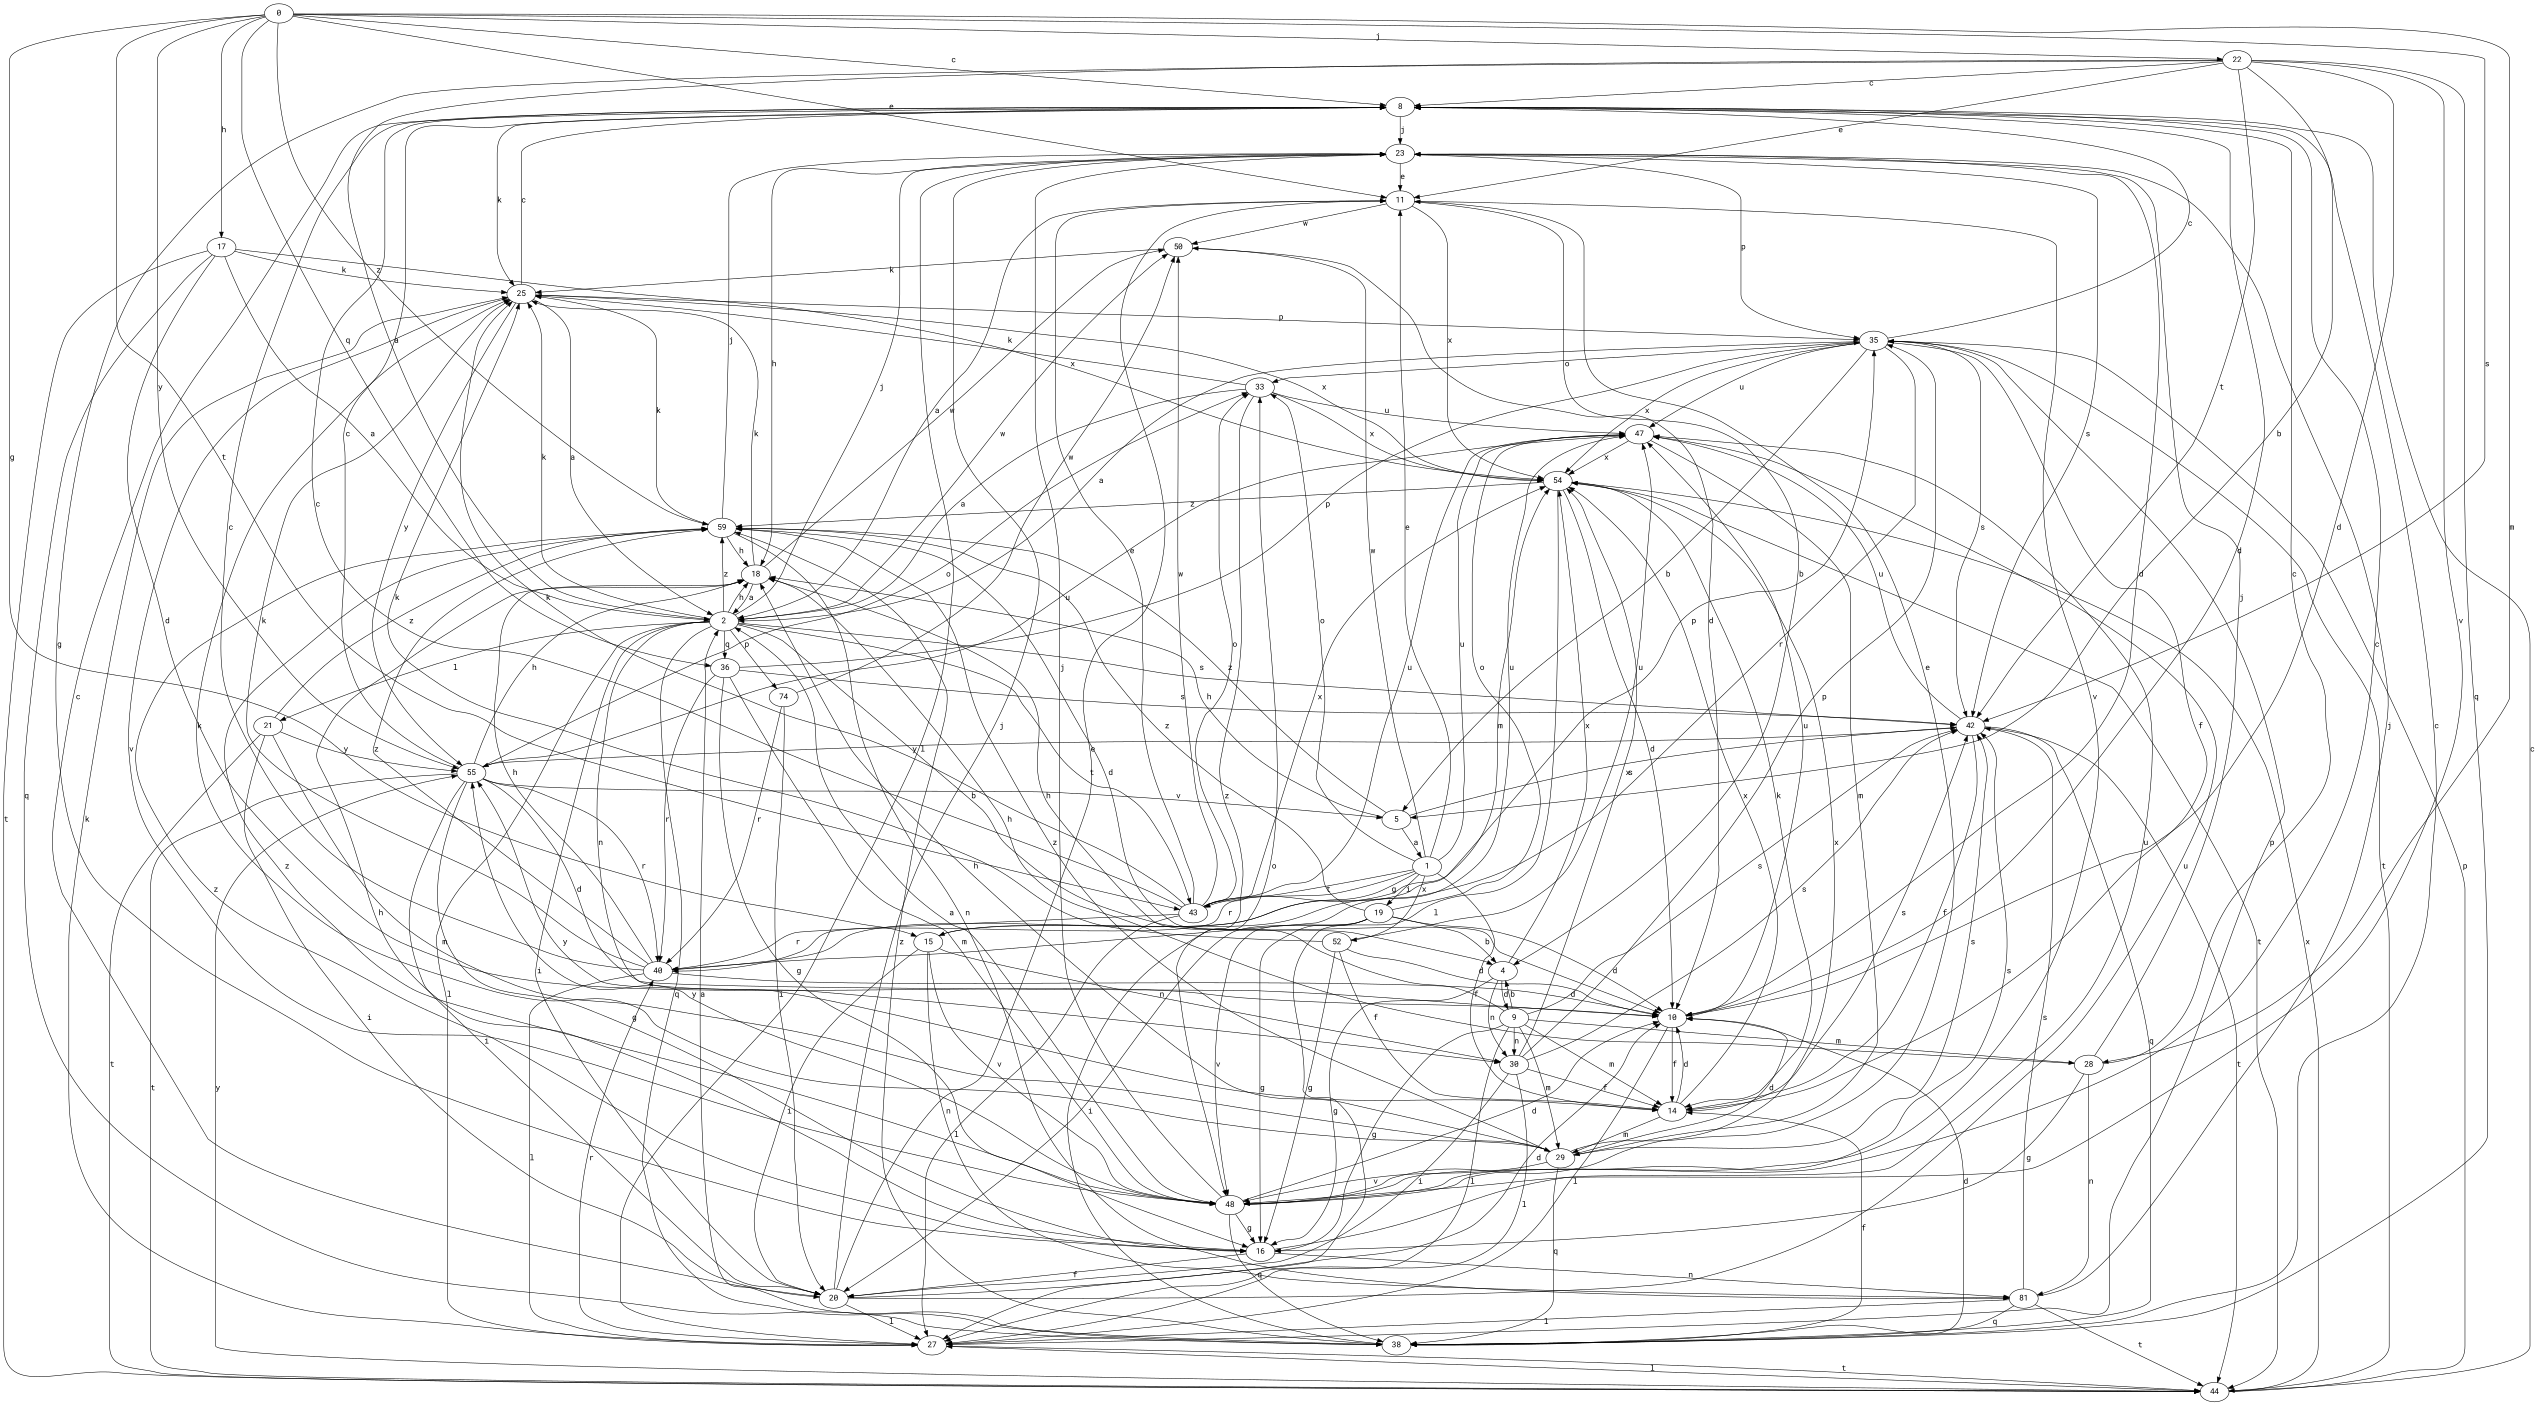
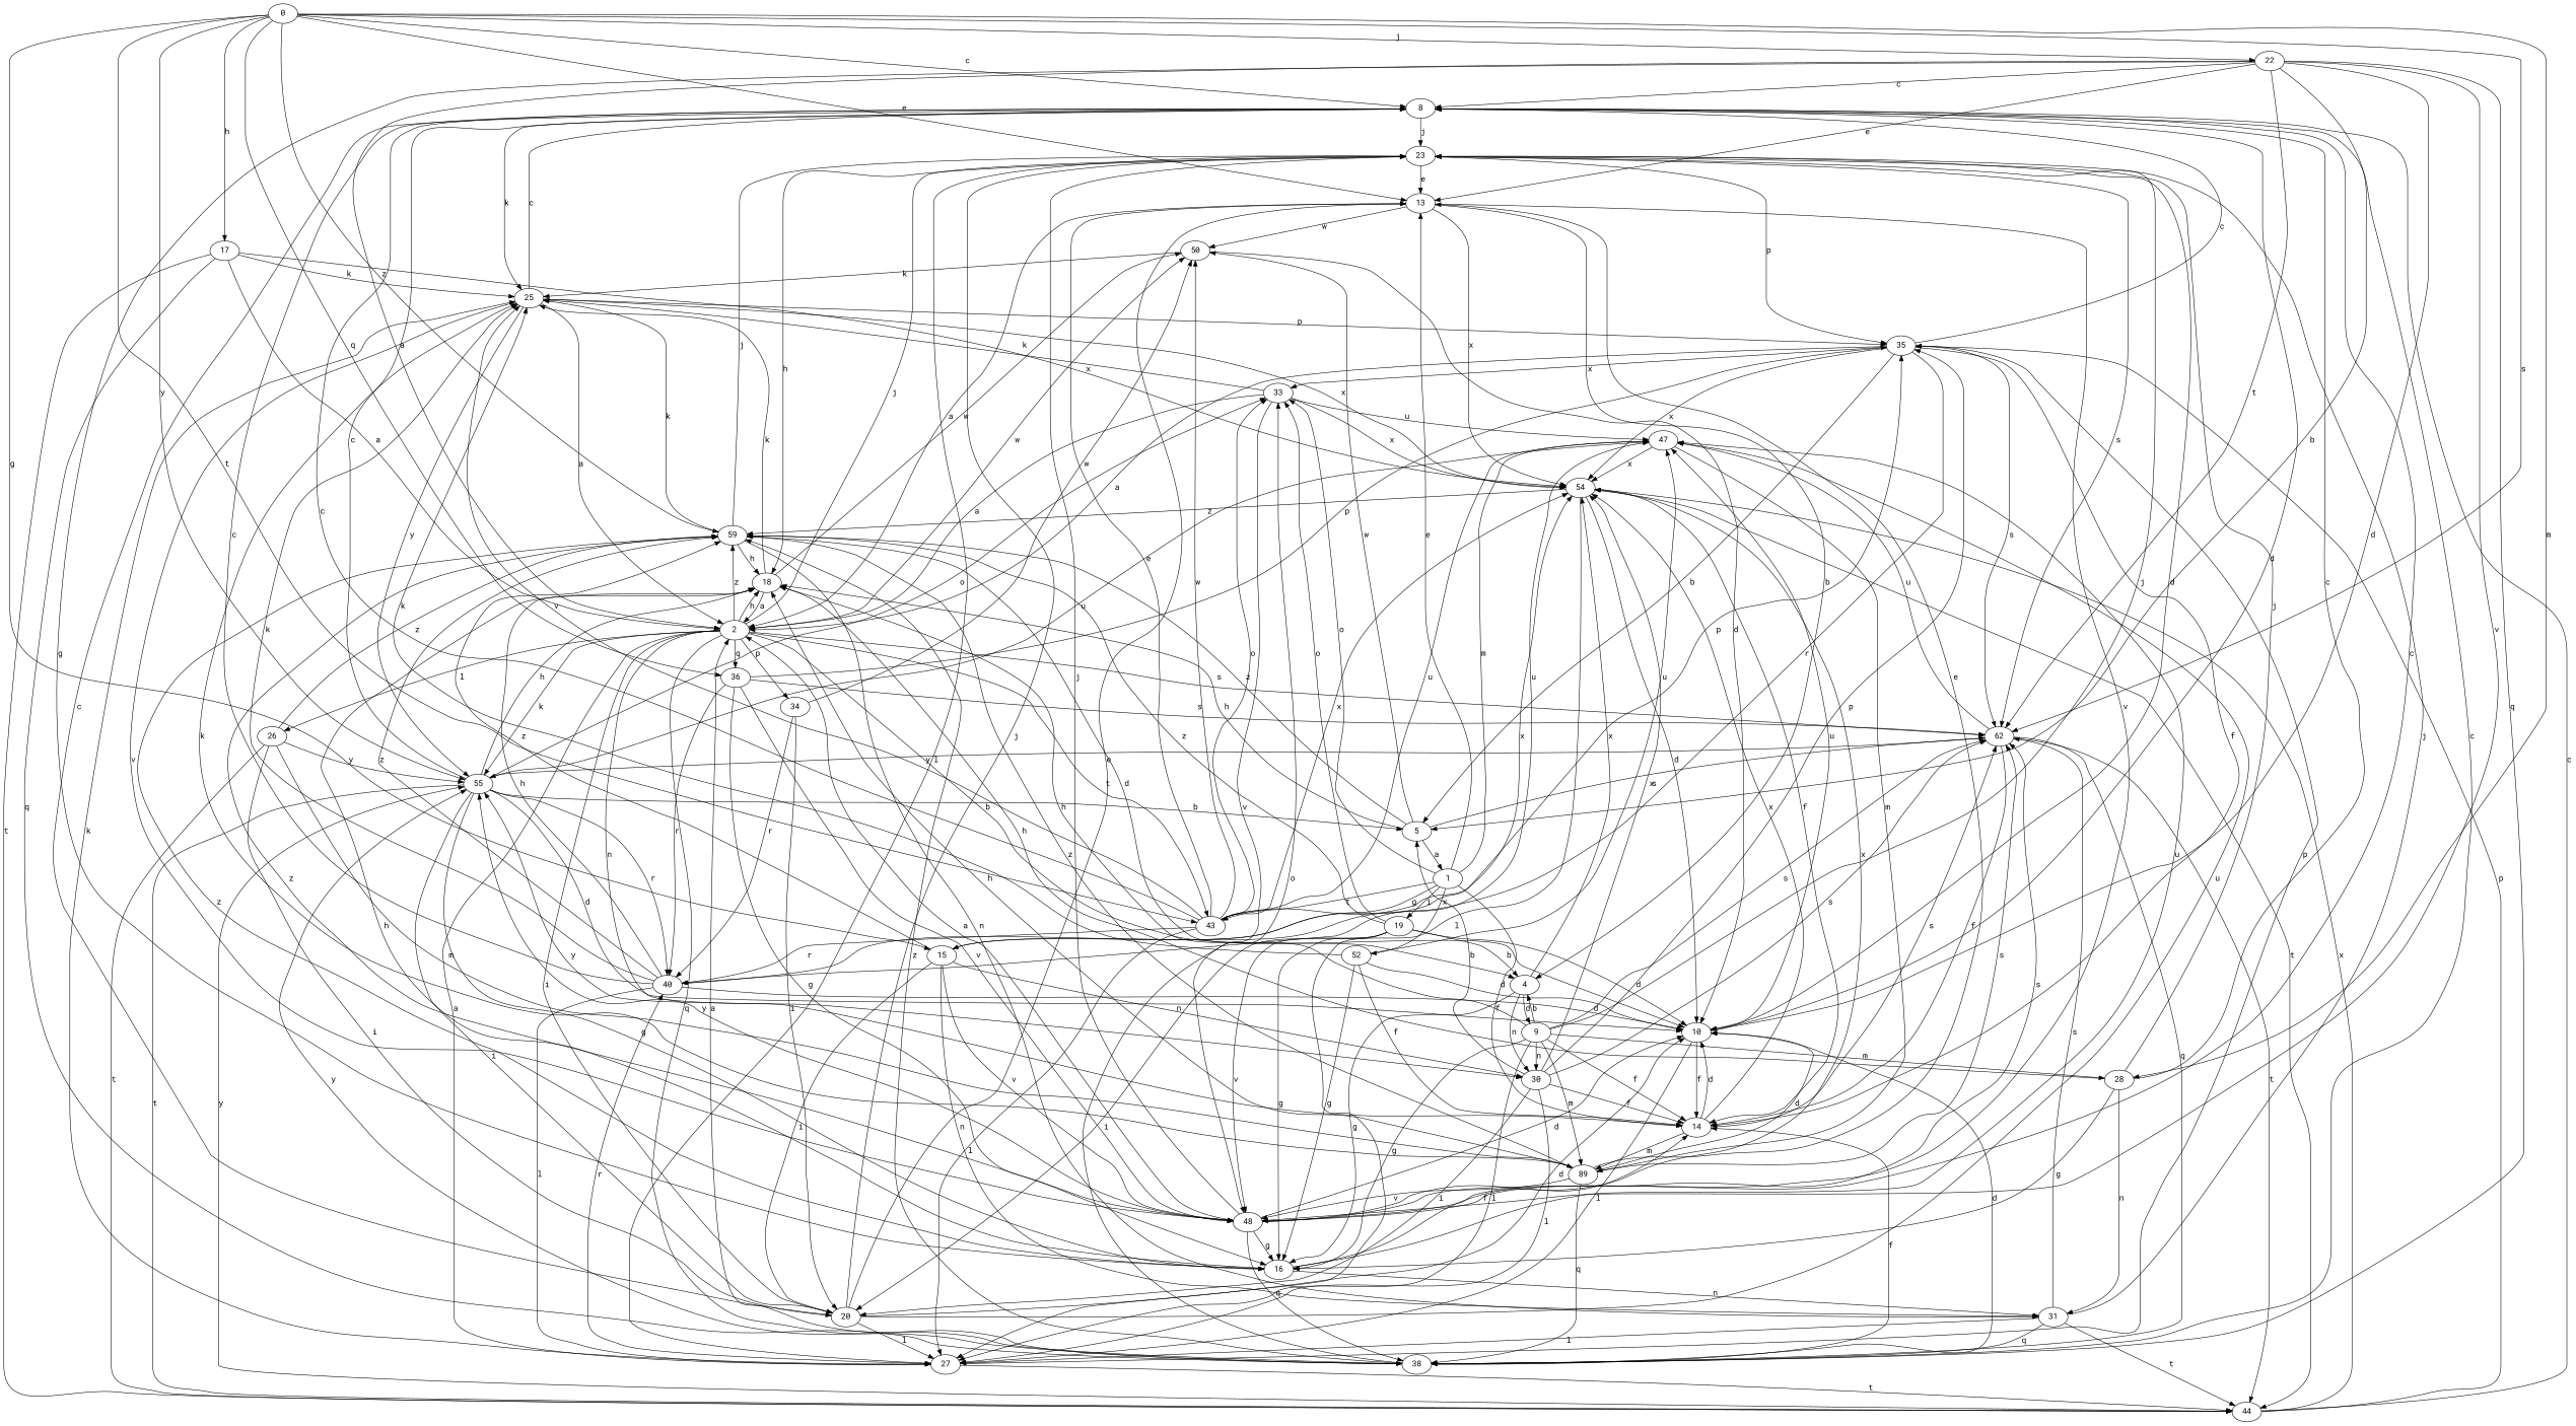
  strict digraph {
    fontname="Roboto Mono"
    node [fontname="Roboto Mono"]
    edge [fontname="Roboto Mono"]
    0
    8
-   11
+   11 [label=13]
    15
    17
    22
    28
    36
-   42
+   42 [label=62]
    43
    55
    59
    23
    25
    10
    50
    2
    4
    54
    48
    47
    20
    30
-   31 [label=81]
+   31
    38
    44
    16
    5
    18
    40
    35
    14
    33
    27
    1
    19
    52
-   29
-   26 [label=21]
-   34 [label=74]
+   29 [label=89]
+   26
+   34
    9
    0 -> 8 [label=c]
    0 -> 11 [label=e]
    0 -> 15 [label=g]
    0 -> 17 [label=h]
    0 -> 22 [label=j]
    0 -> 28 [label=m]
    0 -> 36 [label=q]
    0 -> 42 [label=s]
    0 -> 43 [label=t]
    0 -> 55 [label=y]
    0 -> 59 [label=z]
    8 -> 23 [label=j]
    8 -> 25 [label=k]
    8 -> 10 [label=d]
    11 -> 50 [label=w]
    11 -> 2 [label=a]
    11 -> 4 [label=b]
    11 -> 54 [label=x]
    11 -> 48 [label=v]
+   15 -> 59 [label=z]
    15 -> 48 [label=v]
    15 -> 47 [label=u]
    15 -> 20 [label=i]
    15 -> 30 [label=n]
    15 -> 31 [label=n]
    17 -> 25 [label=k]
-   17 -> 10 [label=d]
    17 -> 2 [label=a]
    17 -> 54 [label=x]
    17 -> 38 [label=q]
    17 -> 44 [label=t]
    22 -> 8 [label=c]
    22 -> 11 [label=e]
    22 -> 42 [label=t]
    22 -> 10 [label=d]
    22 -> 2 [label=a]
    22 -> 48 [label=v]
    22 -> 38 [label=q]
    22 -> 16 [label=g]
    22 -> 5 [label=b]
    28 -> 8 [label=c]
    28 -> 23 [label=j]
    28 -> 31 [label=n]
    28 -> 16 [label=g]
    28 -> 18 [label=h]
    36 -> 42 [label=s]
-   36 -> 48 [label=m]
+   36 -> 48 [label=v]
    36 -> 16 [label=g]
    36 -> 40 [label=r]
    36 -> 35 [label=p]
    42 -> 55 [label=y]
    42 -> 47 [label=u]
    42 -> 38 [label=q]
    42 -> 44 [label=t]
    42 -> 14 [label=f]
    43 -> 8 [label=c]
    43 -> 11 [label=e]
-   43 -> 25 [label=k]
+   43 -> 25 [label=v]
    43 -> 50 [label=w]
    43 -> 54 [label=x]
    43 -> 47 [label=u]
    43 -> 40 [label=r]
    43 -> 35 [label=p]
    43 -> 33 [label=o]
    43 -> 27 [label=l]
    55 -> 8 [label=c]
    55 -> 10 [label=d]
    55 -> 47 [label=u]
    55 -> 20 [label=i]
    55 -> 44 [label=t]
    55 -> 16 [label=g]
-   55 -> 5 [label=v]
+   55 -> 5 [label=b]
    55 -> 18 [label=h]
    55 -> 40 [label=r]
    55 -> 33 [label=o]
    59 -> 23 [label=j]
    59 -> 25 [label=k]
    59 -> 10 [label=d]
    59 -> 31 [label=n]
    59 -> 18 [label=h]
    23 -> 11 [label=e]
    23 -> 42 [label=s]
    23 -> 10 [label=d]
    23 -> 18 [label=h]
    23 -> 35 [label=p]
    23 -> 27 [label=l]
    25 -> 8 [label=c]
    25 -> 55 [label=y]
    25 -> 2 [label=a]
    25 -> 54 [label=x]
    25 -> 48 [label=v]
    25 -> 35 [label=p]
    10 -> 47 [label=u]
    10 -> 14 [label=f]
    10 -> 27 [label=l]
    50 -> 25 [label=k]
    50 -> 10 [label=d]
    2 -> 36 [label=q]
    2 -> 42 [label=s]
    2 -> 43 [label=t]
    2 -> 59 [label=z]
    2 -> 23 [label=j]
-   2 -> 25 [label=k]
+   2 -> 55 [label=k]
    2 -> 50 [label=w]
    2 -> 4 [label=b]
    2 -> 20 [label=i]
    2 -> 30 [label=n]
    2 -> 38 [label=q]
    2 -> 18 [label=h]
-   2 -> 27 [label=l]
+   2 -> 27 [label=a]
    2 -> 26 [label=l]
    2 -> 34 [label=p]
    4 -> 54 [label=x]
    4 -> 30 [label=n]
    4 -> 16 [label=g]
    4 -> 9 [label=d]
    54 -> 59 [label=z]
    54 -> 10 [label=d]
    54 -> 44 [label=t]
-   54 -> 14 [label=k]
+   54 -> 14 [label=f]
    54 -> 27 [label=l]
    48 -> 8 [label=c]
    48 -> 42 [label=s]
    48 -> 55 [label=y]
    48 -> 59 [label=z]
    48 -> 23 [label=j]
    48 -> 10 [label=d]
    48 -> 2 [label=a]
    48 -> 54 [label=x]
    48 -> 38 [label=q]
    48 -> 16 [label=g]
    47 -> 54 [label=x]
    47 -> 29 [label=m]
    20 -> 8 [label=c]
    20 -> 11 [label=e]
    20 -> 23 [label=j]
    20 -> 10 [label=d]
    20 -> 47 [label=u]
    20 -> 27 [label=l]
    30 -> 42 [label=s]
    30 -> 54 [label=x]
    30 -> 20 [label=i]
+   30 -> 5 [label=b]
    30 -> 35 [label=p]
    30 -> 14 [label=f]
    30 -> 27 [label=l]
    31 -> 42 [label=s]
    31 -> 23 [label=j]
    31 -> 38 [label=q]
    31 -> 44 [label=t]
    31 -> 27 [label=l]
    38 -> 8 [label=c]
+   38 -> 55 [label=y]
    38 -> 59 [label=z]
    38 -> 10 [label=d]
    38 -> 2 [label=a]
    38 -> 14 [label=f]
    38 -> 33 [label=o]
    44 -> 8 [label=c]
    44 -> 55 [label=y]
    44 -> 54 [label=x]
    44 -> 35 [label=p]
-   44 -> 27 [label=l]
    16 -> 59 [label=z]
    16 -> 47 [label=u]
    16 -> 31 [label=n]
    16 -> 18 [label=h]
-   16 -> 20 [label=f]
+   16 -> 14 [label=f]
    5 -> 42 [label=s]
    5 -> 59 [label=z]
    5 -> 18 [label=h]
    5 -> 1 [label=a]
    18 -> 25 [label=k]
    18 -> 50 [label=w]
    18 -> 2 [label=a]
    40 -> 8 [label=c]
    40 -> 59 [label=z]
    40 -> 25 [label=k]
    40 -> 10 [label=d]
-   40 -> 54 [label=m]
+   40 -> 54 [label=x]
    40 -> 18 [label=h]
    40 -> 27 [label=l]
    35 -> 8 [label=c]
    35 -> 42 [label=s]
    35 -> 2 [label=a]
    35 -> 54 [label=x]
-   35 -> 47 [label=u]
-   35 -> 44 [label=t]
    35 -> 5 [label=b]
    35 -> 40 [label=r]
    35 -> 14 [label=f]
-   35 -> 33 [label=o]
+   35 -> 33 [label=x]
    14 -> 42 [label=s]
    14 -> 55 [label=y]
    14 -> 10 [label=d]
    14 -> 54 [label=x]
    14 -> 29 [label=m]
    33 -> 25 [label=k]
    33 -> 2 [label=a]
    33 -> 54 [label=x]
-   33 -> 48 [label=z]
+   33 -> 48 [label=v]
    33 -> 47 [label=u]
    27 -> 25 [label=k]
    27 -> 44 [label=t]
    27 -> 40 [label=r]
    27 -> 35 [label=p]
    1 -> 11 [label=e]
    1 -> 15 [label=g]
    1 -> 43 [label=t]
-   1 -> 50 [label=w]
-   1 -> 47 [label=u]
-   1 -> 40 [label=r]
+   5 -> 50 [label=w]
+   1 -> 47 [label=m]
    1 -> 14 [label=f]
    1 -> 33 [label=o]
    1 -> 19 [label=i]
    1 -> 52 [label=x]
    19 -> 59 [label=z]
    19 -> 10 [label=d]
    19 -> 4 [label=b]
    19 -> 48 [label=v]
    19 -> 20 [label=i]
    19 -> 16 [label=g]
-   19 -> 47 [label=o]
+   19 -> 33 [label=o]
    52 -> 25 [label=k]
    52 -> 10 [label=d]
    52 -> 47 [label=u]
    52 -> 16 [label=g]
    52 -> 14 [label=f]
    29 -> 11 [label=e]
    29 -> 42 [label=s]
    29 -> 59 [label=z]
    29 -> 25 [label=k]
    29 -> 10 [label=d]
    29 -> 48 [label=v]
    29 -> 38 [label=q]
    29 -> 18 [label=h]
    26 -> 55 [label=y]
    26 -> 59 [label=z]
    26 -> 20 [label=i]
    26 -> 44 [label=t]
    26 -> 29 [label=m]
    34 -> 50 [label=w]
    34 -> 20 [label=i]
    34 -> 40 [label=r]
    9 -> 28 [label=m]
    9 -> 42 [label=s]
+   9 -> 23 [label=j]
    9 -> 4 [label=b]
    9 -> 30 [label=n]
    9 -> 16 [label=g]
    9 -> 18 [label=h]
-   9 -> 14 [label=m]
+   9 -> 14 [label=f]
    9 -> 27 [label=l]
    9 -> 29 [label=m]
  }
